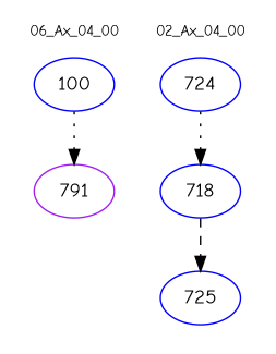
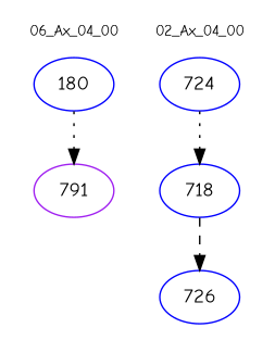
  digraph {
    fontname="Comic Neue"
    node [color=blue fontname="Comic Neue"]
    edge [color=black fontname="Comic Neue" style=dotted]
-   n1 [label=100]
+   n1 [label=180]
    n2 [color=purple label=791]
    n3 [label=724]
    n4 [label=718]
-   n5 [label=725]
+   n5 [label=726]
    subgraph cluster_1 {
      color=white
      fontsize=10
      label="06_Ax_04_00"
      n1
      n2
    }
    subgraph cluster_2 {
      color=white
      fontsize=10
      label="02_Ax_04_00"
      n3
      n4
      n5
    }
    n1 -> n2
    n3 -> n4
    n4 -> n5 [style=dashed]
  }
